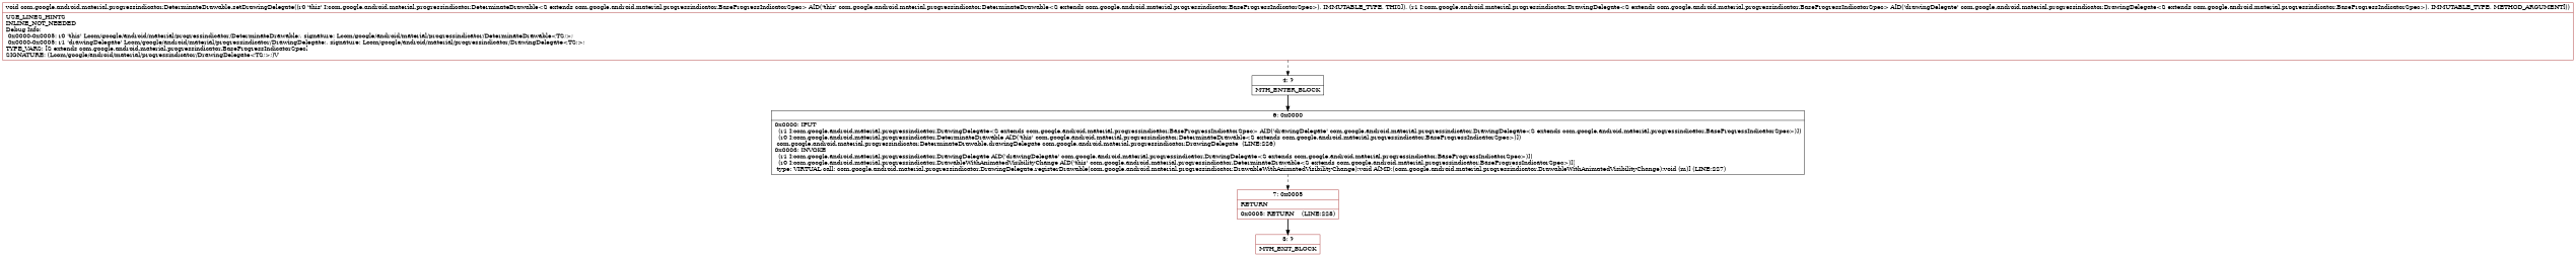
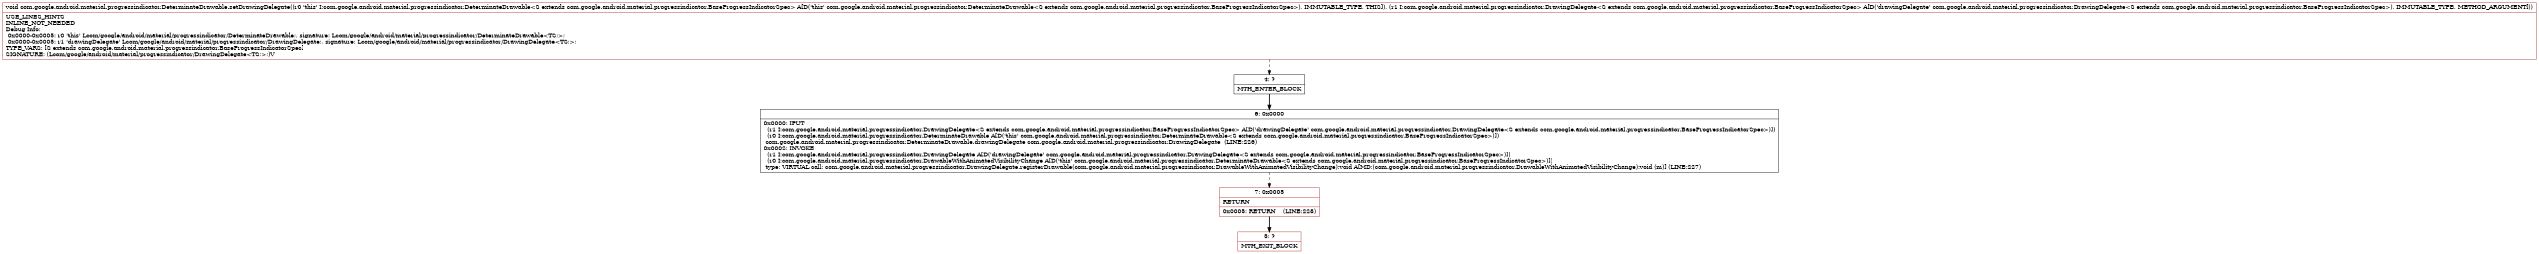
  digraph {
    node [color=brown shape=record]
    edge [style=bold]
    n1 [color=black label="{4\:\ ?|MTH_ENTER_BLOCK\l}"]
-   n2 [color=black label="{6\:\ 0x0000|0x0000: IPUT  \l  (r1 I:com.google.android.material.progressindicator.DrawingDelegate\<S extends com.google.android.material.progressindicator.BaseProgressIndicatorSpec\> A[D('drawingDelegate' com.google.android.material.progressindicator.DrawingDelegate\<S extends com.google.android.material.progressindicator.BaseProgressIndicatorSpec\>)])\l  (r0 I:com.google.android.material.progressindicator.DeterminateDrawable A[D('this' com.google.android.material.progressindicator.DeterminateDrawable\<S extends com.google.android.material.progressindicator.BaseProgressIndicatorSpec\>)])\l com.google.android.material.progressindicator.DeterminateDrawable.drawingDelegate com.google.android.material.progressindicator.DrawingDelegate  (LINE:226)\l0x0003: INVOKE  \l  (r1 I:com.google.android.material.progressindicator.DrawingDelegate A[D('drawingDelegate' com.google.android.material.progressindicator.DrawingDelegate\<S extends com.google.android.material.progressindicator.BaseProgressIndicatorSpec\>)])\l  (r0 I:com.google.android.material.progressindicator.DrawableWithAnimatedVisibilityChange A[D('this' com.google.android.material.progressindicator.DeterminateDrawable\<S extends com.google.android.material.progressindicator.BaseProgressIndicatorSpec\>)])\l type: VIRTUAL call: com.google.android.material.progressindicator.DrawingDelegate.registerDrawable(com.google.android.material.progressindicator.DrawableWithAnimatedVisibilityChange):void A[MD:(com.google.android.material.progressindicator.DrawableWithAnimatedVisibilityChange):void (m)] (LINE:227)\l}"]
+   n2 [color=black label="{6\:\ 0x0000|0x0000: IPUT  \l  (r1 I:com.google.android.material.progressindicator.DrawingDelegate\<S extends com.google.android.material.progressindicator.BaseProgressIndicatorSpec\> A[D('drawingDelegate' com.google.android.material.progressindicator.DrawingDelegate\<S extends com.google.android.material.progressindicator.BaseProgressIndicatorSpec\>)])\l  (r0 I:com.google.android.material.progressindicator.DeterminateDrawable A[D('this' com.google.android.material.progressindicator.DeterminateDrawable\<S extends com.google.android.material.progressindicator.BaseProgressIndicatorSpec\>)])\l com.google.android.material.progressindicator.DeterminateDrawable.drawingDelegate com.google.android.material.progressindicator.DrawingDelegate  (LINE:226)\l0x0002: INVOKE  \l  (r1 I:com.google.android.material.progressindicator.DrawingDelegate A[D('drawingDelegate' com.google.android.material.progressindicator.DrawingDelegate\<S extends com.google.android.material.progressindicator.BaseProgressIndicatorSpec\>)])\l  (r0 I:com.google.android.material.progressindicator.DrawableWithAnimatedVisibilityChange A[D('this' com.google.android.material.progressindicator.DeterminateDrawable\<S extends com.google.android.material.progressindicator.BaseProgressIndicatorSpec\>)])\l type: VIRTUAL call: com.google.android.material.progressindicator.DrawingDelegate.registerDrawable(com.google.android.material.progressindicator.DrawableWithAnimatedVisibilityChange):void A[MD:(com.google.android.material.progressindicator.DrawableWithAnimatedVisibilityChange):void (m)] (LINE:227)\l}"]
    n3 [label="{7\:\ 0x0005|RETURN\l|0x0005: RETURN    (LINE:228)\l}"]
    n4 [label="{5\:\ ?|MTH_EXIT_BLOCK\l}"]
    n5 [label="{void com.google.android.material.progressindicator.DeterminateDrawable.setDrawingDelegate((r0 'this' I:com.google.android.material.progressindicator.DeterminateDrawable\<S extends com.google.android.material.progressindicator.BaseProgressIndicatorSpec\> A[D('this' com.google.android.material.progressindicator.DeterminateDrawable\<S extends com.google.android.material.progressindicator.BaseProgressIndicatorSpec\>), IMMUTABLE_TYPE, THIS]), (r1 I:com.google.android.material.progressindicator.DrawingDelegate\<S extends com.google.android.material.progressindicator.BaseProgressIndicatorSpec\> A[D('drawingDelegate' com.google.android.material.progressindicator.DrawingDelegate\<S extends com.google.android.material.progressindicator.BaseProgressIndicatorSpec\>), IMMUTABLE_TYPE, METHOD_ARGUMENT]))  | USE_LINES_HINTS\lINLINE_NOT_NEEDED\lDebug Info:\l  0x0000\-0x0005: r0 'this' Lcom\/google\/android\/material\/progressindicator\/DeterminateDrawable;, signature: Lcom\/google\/android\/material\/progressindicator\/DeterminateDrawable\<TS;\>;\l  0x0000\-0x0005: r1 'drawingDelegate' Lcom\/google\/android\/material\/progressindicator\/DrawingDelegate;, signature: Lcom\/google\/android\/material\/progressindicator\/DrawingDelegate\<TS;\>;\lTYPE_VARS: [S extends com.google.android.material.progressindicator.BaseProgressIndicatorSpec]\lSIGNATURE: (Lcom\/google\/android\/material\/progressindicator\/DrawingDelegate\<TS;\>;)V\l}"]
    n1 -> n2
    n2 -> n3 [style=dashed]
    n3 -> n4
    n5 -> n1 [style=dashed]
  }
